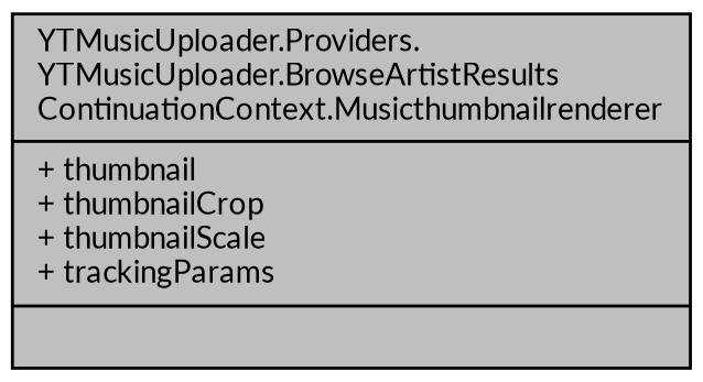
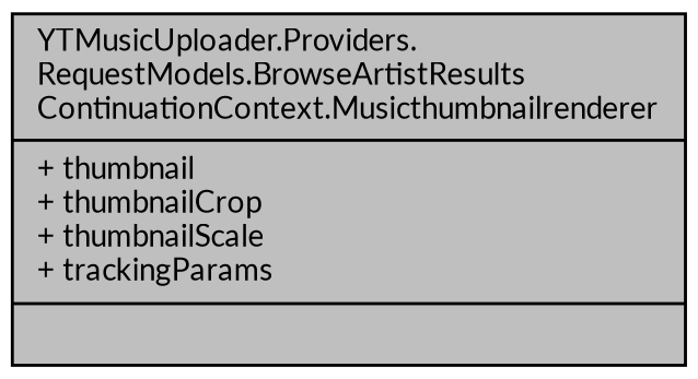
  digraph {
    fontname=Lato
-   n1 [color=black fillcolor=grey75 fontcolor=black fontname=Lato fontsize=10 height=0.2 label="{YTMusicUploader.Providers.\lYTMusicUploader.BrowseArtistResults\lContinuationContext.Musicthumbnailrenderer\n|+ thumbnail\l+ thumbnailCrop\l+ thumbnailScale\l+ trackingParams\l|}" shape=record style=filled width=0.4]
+   n1 [color=black fillcolor=grey75 fontcolor=black fontname=Lato fontsize=10 height=0.2 label="{YTMusicUploader.Providers.\lRequestModels.BrowseArtistResults\lContinuationContext.Musicthumbnailrenderer\n|+ thumbnail\l+ thumbnailCrop\l+ thumbnailScale\l+ trackingParams\l|}" shape=record style=filled width=0.4]
  }
